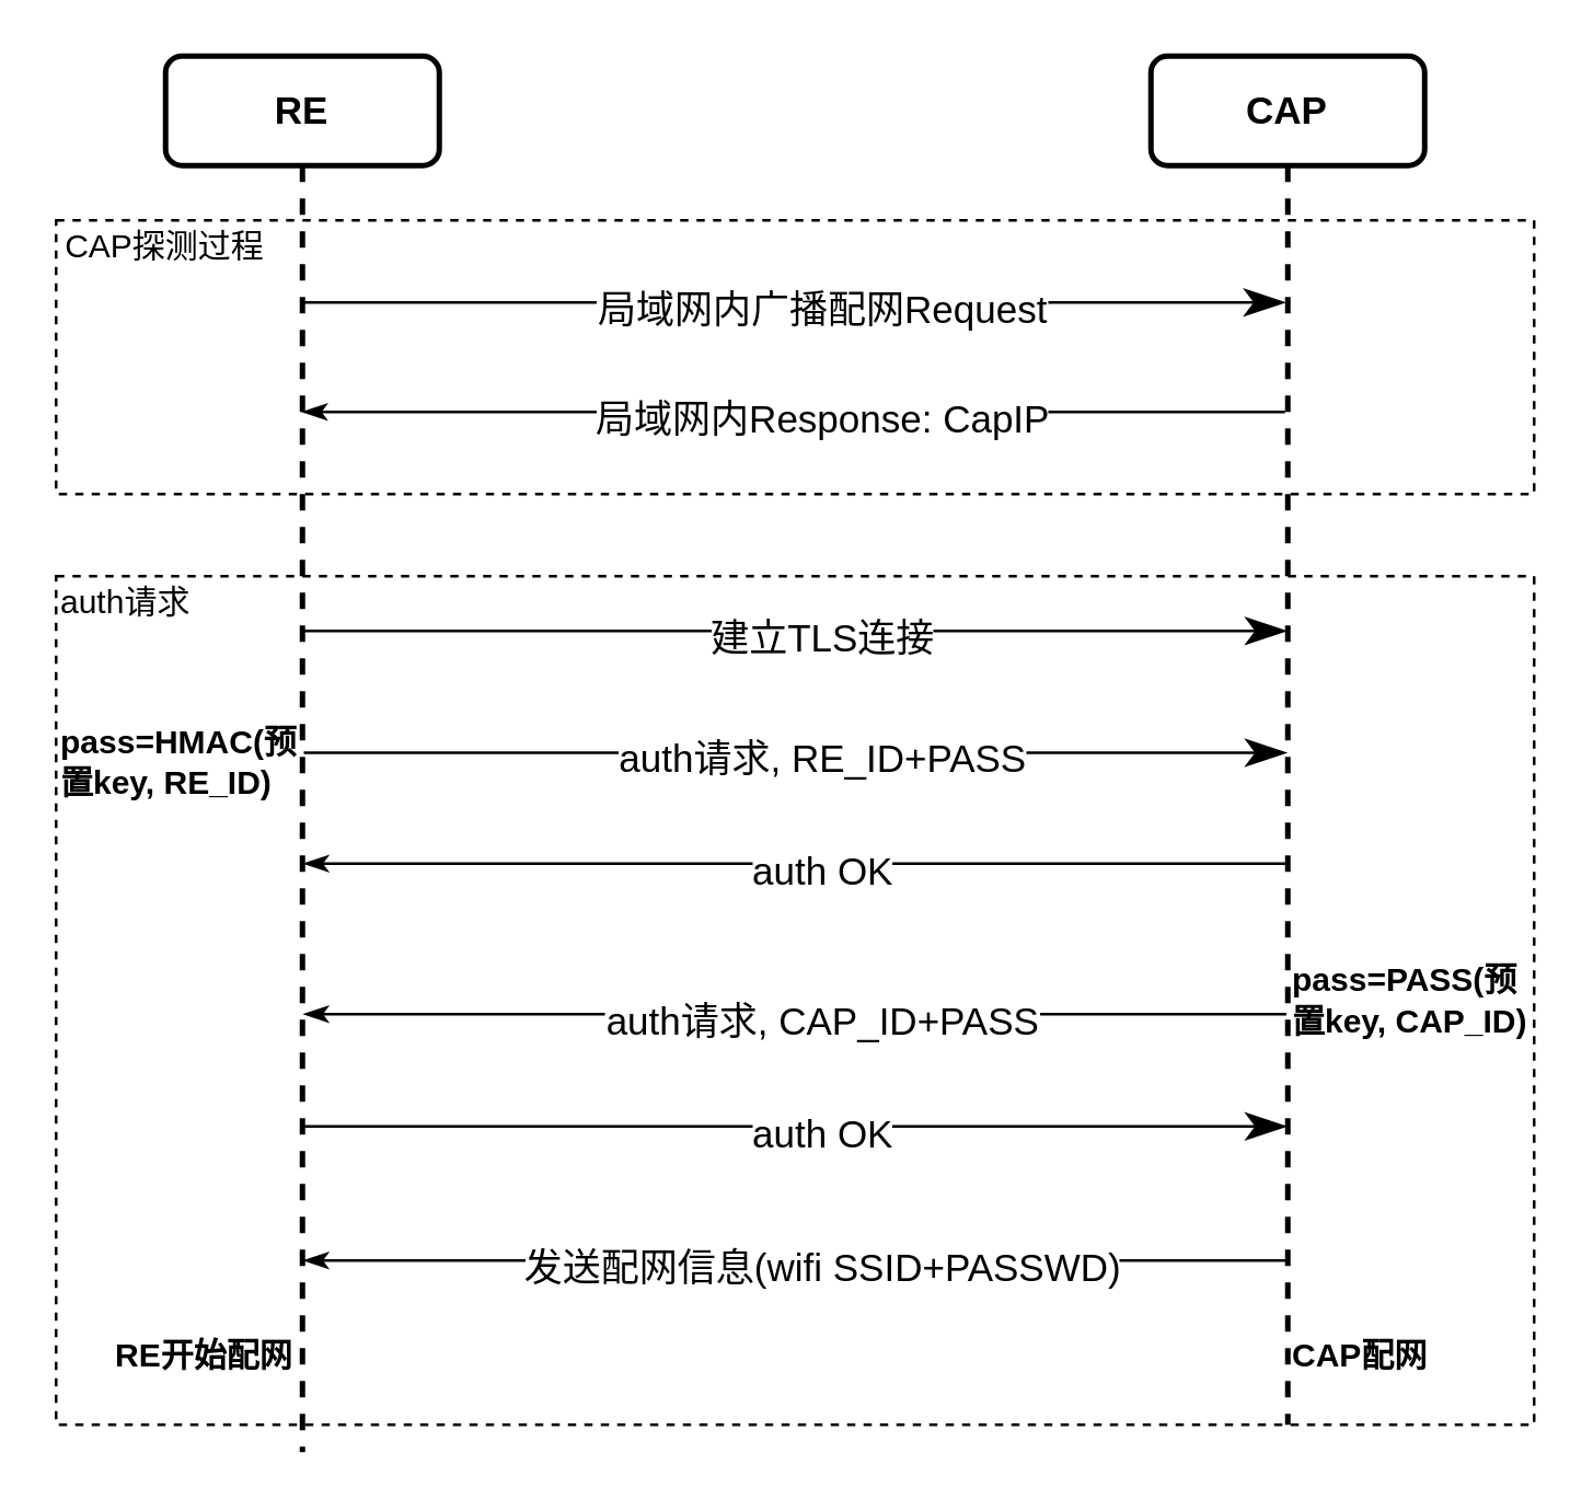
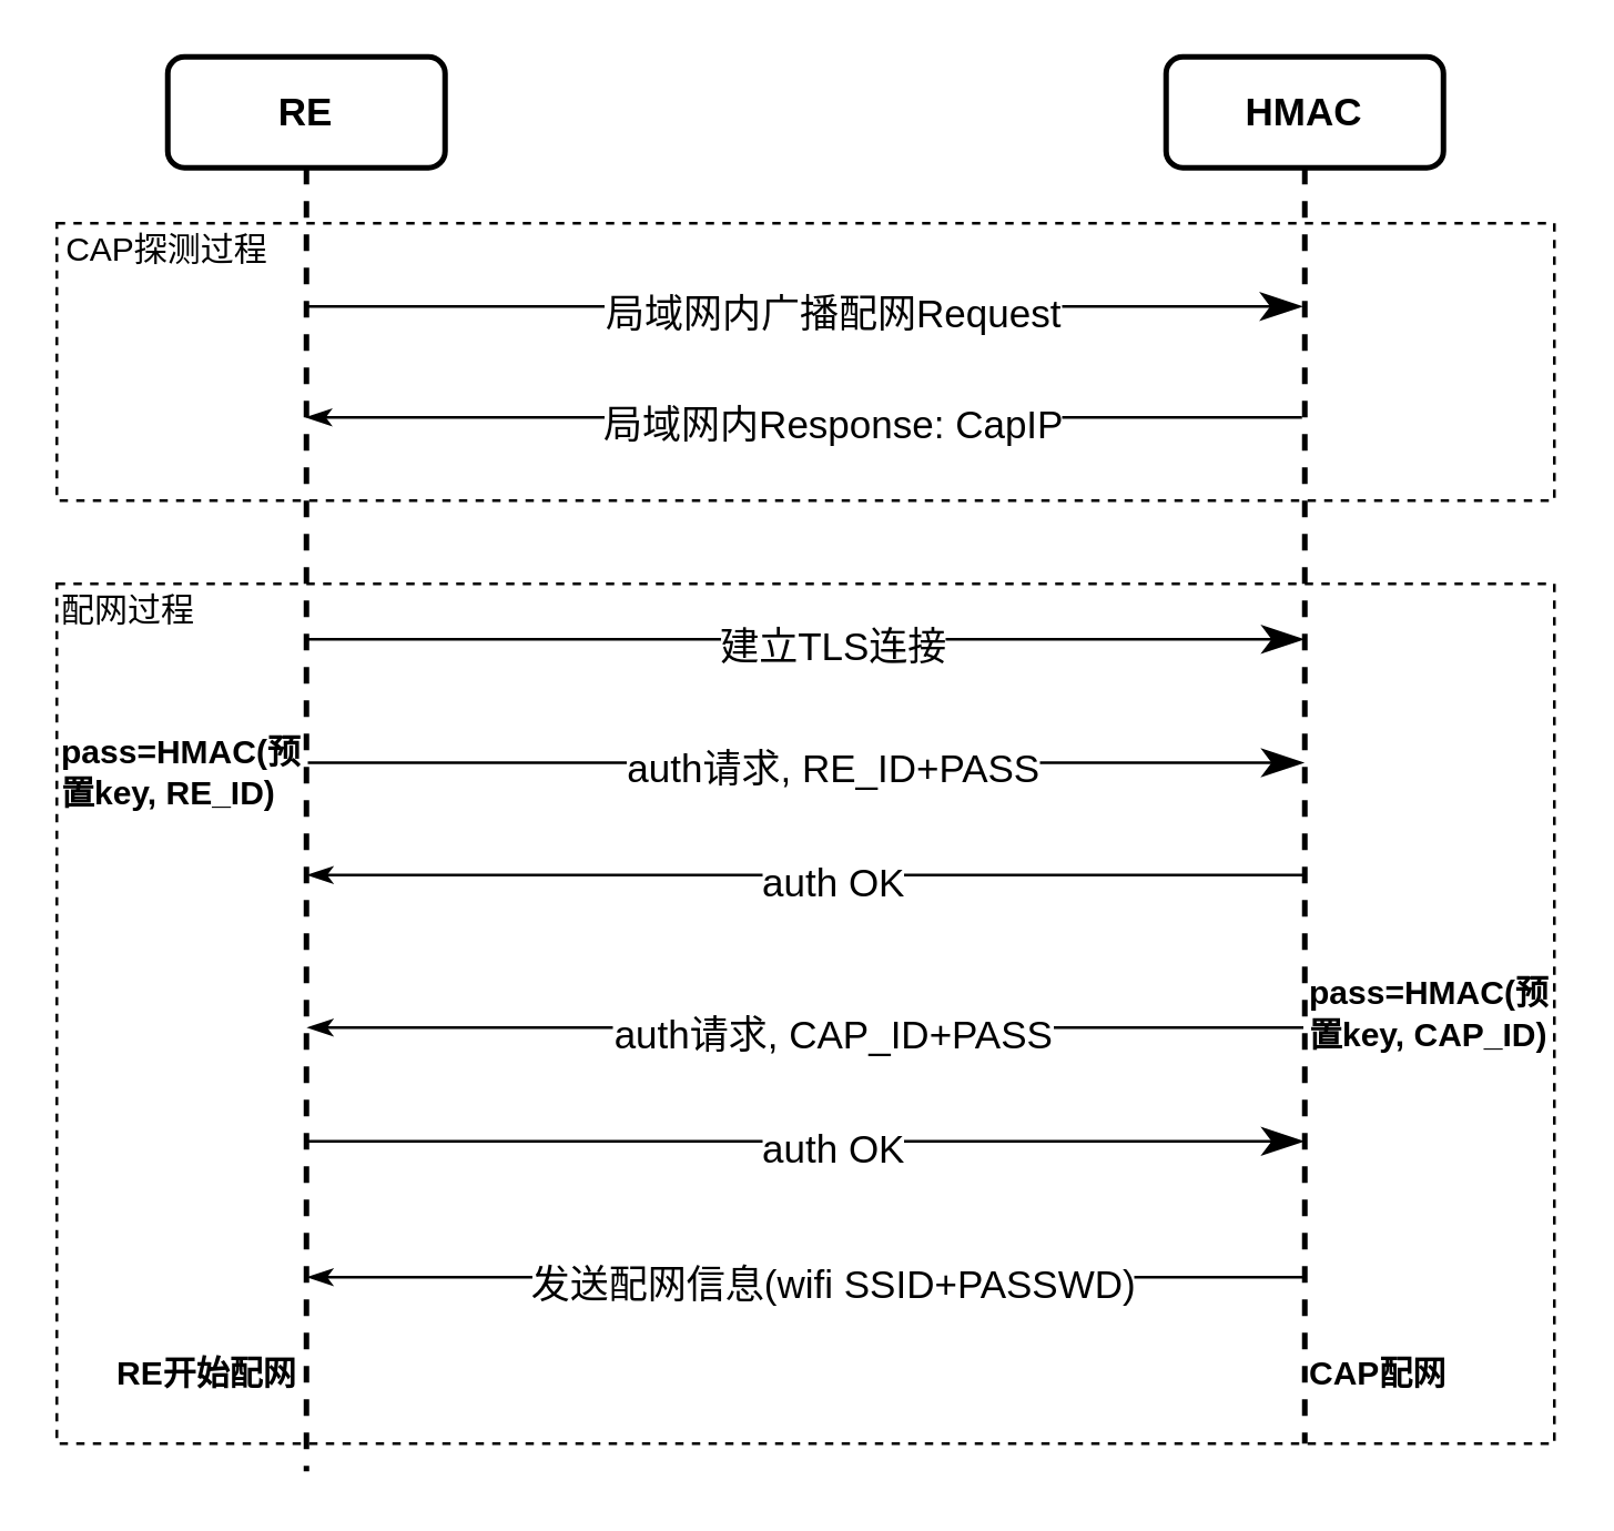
  <mxCell id="0" />
  <mxCell id="1" parent="0" />
  <mxCell id="2" value="" style="rounded=0;whiteSpace=wrap;html=1;strokeWidth=1;dashed=1;" parent="1" vertex="1"><mxGeometry x="20" y="210" width="540" height="310" as="geometry" /></mxCell>
  <mxCell id="3" value="" style="rounded=0;whiteSpace=wrap;html=1;strokeWidth=1;dashed=1;" parent="1" vertex="1"><mxGeometry x="20" y="80" width="540" height="100" as="geometry" /></mxCell>
  <mxCell id="4" value="&lt;font style=&quot;font-size: 14px&quot;&gt;RE&lt;/font&gt;" style="shape=umlLifeline;perimeter=lifelinePerimeter;whiteSpace=wrap;html=1;container=1;collapsible=0;recursiveResize=0;outlineConnect=0;strokeWidth=2;rounded=1;fontStyle=1" parent="1" vertex="1"><mxGeometry x="60" y="20" width="100" height="510" as="geometry" /></mxCell>
  <mxCell id="5" value="" style="endArrow=classicThin;endFill=1;endSize=12;html=1;" parent="4" edge="1"><mxGeometry width="160" relative="1" as="geometry"><mxPoint x="50" y="90" as="sourcePoint" /><mxPoint x="409" y="90" as="targetPoint" /></mxGeometry></mxCell>
  <mxCell id="6" value="&lt;span style=&quot;font-size: 14px&quot;&gt;局域网内广播配网Request&lt;/span&gt;" style="edgeLabel;html=1;align=center;verticalAlign=middle;resizable=0;points=[];" parent="5" vertex="1" connectable="0"><mxGeometry x="0.053" y="-2" relative="1" as="geometry"><mxPoint as="offset" /></mxGeometry></mxCell>
- <mxCell id="7" value="&lt;font style=&quot;font-size: 14px&quot;&gt;CAP&lt;br&gt;&lt;/font&gt;" style="shape=umlLifeline;perimeter=lifelinePerimeter;whiteSpace=wrap;html=1;container=1;collapsible=0;recursiveResize=0;outlineConnect=0;strokeWidth=2;rounded=1;fontStyle=1" parent="1" vertex="1"><mxGeometry x="420" y="20" width="100" height="500" as="geometry" /></mxCell>
+ <mxCell id="7" value="&lt;font style=&quot;font-size: 14px&quot;&gt;HMAC&lt;br&gt;&lt;/font&gt;" style="shape=umlLifeline;perimeter=lifelinePerimeter;whiteSpace=wrap;html=1;container=1;collapsible=0;recursiveResize=0;outlineConnect=0;strokeWidth=2;rounded=1;fontStyle=1" parent="1" vertex="1"><mxGeometry x="420" y="20" width="100" height="500" as="geometry" /></mxCell>
  <mxCell id="8" value="" style="endArrow=none;endFill=0;endSize=12;html=1;startArrow=classicThin;startFill=1;" parent="1" edge="1"><mxGeometry width="160" relative="1" as="geometry"><mxPoint x="110" y="150" as="sourcePoint" /><mxPoint x="469" y="150" as="targetPoint" /></mxGeometry></mxCell>
  <mxCell id="9" value="&lt;p&gt;&lt;span style=&quot;font-size: 14px&quot;&gt;局域网内Response: CapIP&lt;/span&gt;&lt;/p&gt;" style="edgeLabel;html=1;align=center;verticalAlign=middle;resizable=0;points=[];" parent="8" vertex="1" connectable="0"><mxGeometry x="0.053" y="-2" relative="1" as="geometry"><mxPoint as="offset" /></mxGeometry></mxCell>
  <mxCell id="10" value="CAP探测过程" style="text;html=1;strokeColor=none;fillColor=none;align=center;verticalAlign=middle;whiteSpace=wrap;rounded=0;dashed=1;" parent="1" vertex="1"><mxGeometry x="20" y="80" width="80" height="20" as="geometry" /></mxCell>
  <mxCell id="11" value="" style="endArrow=classicThin;endFill=1;endSize=12;html=1;" parent="1" edge="1"><mxGeometry width="160" relative="1" as="geometry"><mxPoint x="110.5" y="230" as="sourcePoint" /><mxPoint x="469.5" y="230" as="targetPoint" /></mxGeometry></mxCell>
  <mxCell id="12" value="&lt;span style=&quot;font-size: 14px&quot;&gt;建立TLS连接&lt;/span&gt;" style="edgeLabel;html=1;align=center;verticalAlign=middle;resizable=0;points=[];" parent="11" vertex="1" connectable="0"><mxGeometry x="0.053" y="-2" relative="1" as="geometry"><mxPoint as="offset" /></mxGeometry></mxCell>
  <mxCell id="13" value="" style="endArrow=classicThin;endFill=1;endSize=12;html=1;" parent="1" edge="1"><mxGeometry width="160" relative="1" as="geometry"><mxPoint x="110.5" y="274.5" as="sourcePoint" /><mxPoint x="469.5" y="274.5" as="targetPoint" /></mxGeometry></mxCell>
  <mxCell id="14" value="&lt;span style=&quot;font-size: 14px&quot;&gt;auth请求, RE_ID+PASS&lt;/span&gt;" style="edgeLabel;html=1;align=center;verticalAlign=middle;resizable=0;points=[];" parent="13" vertex="1" connectable="0"><mxGeometry x="0.053" y="-2" relative="1" as="geometry"><mxPoint as="offset" /></mxGeometry></mxCell>
  <mxCell id="15" value="" style="endArrow=none;endFill=0;endSize=12;html=1;startArrow=classicThin;startFill=1;" parent="1" edge="1"><mxGeometry width="160" relative="1" as="geometry"><mxPoint x="110.5" y="315" as="sourcePoint" /><mxPoint x="469.5" y="315" as="targetPoint" /></mxGeometry></mxCell>
  <mxCell id="16" value="&lt;span style=&quot;font-size: 14px&quot;&gt;auth OK&lt;/span&gt;" style="edgeLabel;html=1;align=center;verticalAlign=middle;resizable=0;points=[];" parent="15" vertex="1" connectable="0"><mxGeometry x="0.053" y="-2" relative="1" as="geometry"><mxPoint as="offset" /></mxGeometry></mxCell>
  <mxCell id="17" value="" style="endArrow=none;endFill=0;endSize=12;html=1;startArrow=classicThin;startFill=1;" parent="1" edge="1"><mxGeometry width="160" relative="1" as="geometry"><mxPoint x="110.5" y="370" as="sourcePoint" /><mxPoint x="469.5" y="370" as="targetPoint" /></mxGeometry></mxCell>
  <mxCell id="18" value="&lt;span style=&quot;font-size: 14px&quot;&gt;auth请求, CAP_ID+PASS&lt;/span&gt;" style="edgeLabel;html=1;align=center;verticalAlign=middle;resizable=0;points=[];" parent="17" vertex="1" connectable="0"><mxGeometry x="0.053" y="-2" relative="1" as="geometry"><mxPoint as="offset" /></mxGeometry></mxCell>
  <mxCell id="19" value="" style="endArrow=classicThin;endFill=1;endSize=12;html=1;" parent="1" edge="1"><mxGeometry width="160" relative="1" as="geometry"><mxPoint x="110.5" y="411" as="sourcePoint" /><mxPoint x="469.5" y="411" as="targetPoint" /></mxGeometry></mxCell>
  <mxCell id="20" value="&lt;span style=&quot;font-size: 14px&quot;&gt;auth OK&lt;/span&gt;" style="edgeLabel;html=1;align=center;verticalAlign=middle;resizable=0;points=[];" parent="19" vertex="1" connectable="0"><mxGeometry x="0.053" y="-2" relative="1" as="geometry"><mxPoint as="offset" /></mxGeometry></mxCell>
  <mxCell id="21" value="" style="endArrow=none;endFill=0;endSize=12;html=1;startArrow=classicThin;startFill=1;" parent="1" edge="1"><mxGeometry width="160" relative="1" as="geometry"><mxPoint x="110.5" y="460" as="sourcePoint" /><mxPoint x="469.5" y="460" as="targetPoint" /></mxGeometry></mxCell>
  <mxCell id="22" value="&lt;span style=&quot;font-size: 14px&quot;&gt;发送配网信息(wifi SSID+PASSWD)&lt;/span&gt;" style="edgeLabel;html=1;align=center;verticalAlign=middle;resizable=0;points=[];" parent="21" vertex="1" connectable="0"><mxGeometry x="0.053" y="-2" relative="1" as="geometry"><mxPoint as="offset" /></mxGeometry></mxCell>
- <mxCell id="23" value="auth请求" style="text;html=1;strokeColor=none;fillColor=none;align=left;verticalAlign=middle;whiteSpace=wrap;rounded=0;dashed=1;" parent="1" vertex="1"><mxGeometry x="20" y="210" width="80" height="20" as="geometry" /></mxCell>
+ <mxCell id="23" value="配网过程" style="text;html=1;strokeColor=none;fillColor=none;align=left;verticalAlign=middle;whiteSpace=wrap;rounded=0;dashed=1;" parent="1" vertex="1"><mxGeometry x="20" y="210" width="80" height="20" as="geometry" /></mxCell>
  <mxCell id="24" value="RE开始配网" style="text;html=1;strokeColor=none;fillColor=none;align=left;verticalAlign=middle;whiteSpace=wrap;rounded=0;dashed=1;fontStyle=1" parent="1" vertex="1"><mxGeometry x="40" y="485" width="80" height="20" as="geometry" /></mxCell>
  <mxCell id="25" value="CAP配网" style="text;html=1;strokeColor=none;fillColor=none;align=left;verticalAlign=middle;whiteSpace=wrap;rounded=0;dashed=1;fontStyle=1" parent="1" vertex="1"><mxGeometry x="470" y="485" width="80" height="20" as="geometry" /></mxCell>
  <mxCell id="26" value="pass=HMAC(预置key, RE_ID)" style="text;html=1;strokeColor=none;fillColor=none;align=left;verticalAlign=middle;whiteSpace=wrap;rounded=0;dashed=1;fontStyle=1" parent="1" vertex="1"><mxGeometry x="20" y="265" width="80" height="25" as="geometry" /></mxCell>
- <mxCell id="27" value="pass=PASS(预置key, CAP_ID)" style="text;html=1;strokeColor=none;fillColor=none;align=left;verticalAlign=middle;whiteSpace=wrap;rounded=0;dashed=1;fontStyle=1" parent="1" vertex="1"><mxGeometry x="470" y="352.5" width="90" height="25" as="geometry" /></mxCell>
+ <mxCell id="27" value="pass=HMAC(预置key, CAP_ID)" style="text;html=1;strokeColor=none;fillColor=none;align=left;verticalAlign=middle;whiteSpace=wrap;rounded=0;dashed=1;fontStyle=1" parent="1" vertex="1"><mxGeometry x="470" y="352.5" width="90" height="25" as="geometry" /></mxCell>
